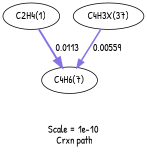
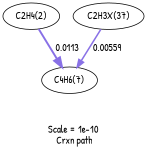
  digraph {
    fontname="Patrick Hand"
    label="Scale = 1e-10\l Crxn path"
    node [fontname="Patrick Hand"]
    edge [fontname="Patrick Hand"]
-   n1 [label="C2H4(1)"]
+   n1 [label="C2H4(2)"]
    n2 [label="C4H6(7)"]
-   n3 [label="C4H3X(37)"]
+   n3 [label="C2H3X(37)"]
    n1 -> n2 [arrowsize=1.31 color="0.7, 0.511, 0.9" label=" 0.0113" style="setlinewidth(2.61)"]
    n3 -> n2 [arrowsize=1.04 color="0.7, 0.506, 0.9" label=" 0.00559" style="setlinewidth(2.08)"]
  }
